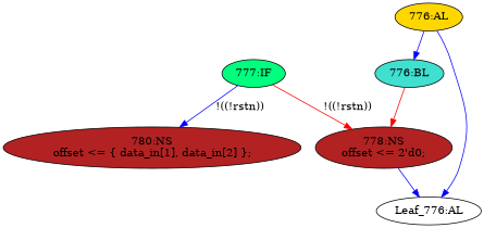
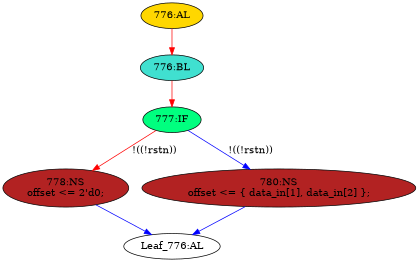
  strict digraph {
    node [fillcolor=firebrick statements="[]" style=filled typ=NonblockingSubstitution]
    edge [color=blue cond="[]" lineno=None]
    n1 [def_var="['offset']" label="Leaf_776:AL" fillcolor="" statements="" style="" typ=""]
    n2 [ast="<pyverilog.vparser.ast.IfStatement object at 0x7f4056d88dd0>" fillcolor=springgreen label="777:IF" typ=IfStatement]
    n3 [ast="<pyverilog.vparser.ast.NonblockingSubstitution object at 0x7f407838ded0>" label="778:NS\noffset <= 2'd0;" statements="[<pyverilog.vparser.ast.NonblockingSubstitution object at 0x7f407838ded0>]"]
    n4 [ast="<pyverilog.vparser.ast.NonblockingSubstitution object at 0x7f4056d88f10>" label="780:NS\noffset <= { data_in[1], data_in[2] };" statements="[<pyverilog.vparser.ast.NonblockingSubstitution object at 0x7f4056d88f10>]"]
    n5 [ast="<pyverilog.vparser.ast.Always object at 0x7f407858a0d0>" clk_sens=True fillcolor=gold label="776:AL" sens="['clk']" typ=Always use_var="['rstn', 'data_in']"]
    n6 [ast="<pyverilog.vparser.ast.Block object at 0x7f407858a210>" fillcolor=turquoise label="776:BL" typ=Block]
    n2 -> n3 [color=red cond="['rstn']" label="!((!rstn))" lineno=777]
    n2 -> n4 [cond="['rstn']" label="!((!rstn))" lineno=777]
    n3 -> n1
-   n5 -> n1
-   n5 -> n6
-   n6 -> n3 [color=red]
+   n4 -> n1
+   n5 -> n6 [color=red]
+   n6 -> n2 [color=red]
  }
